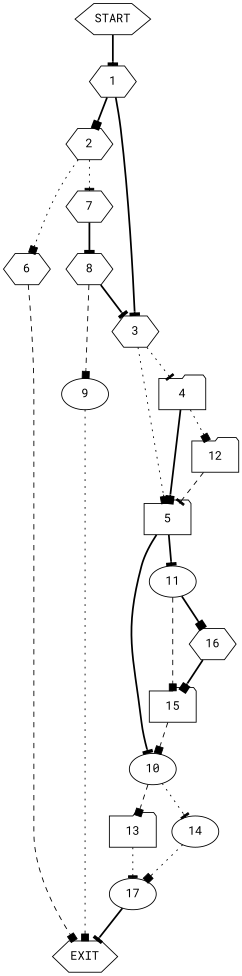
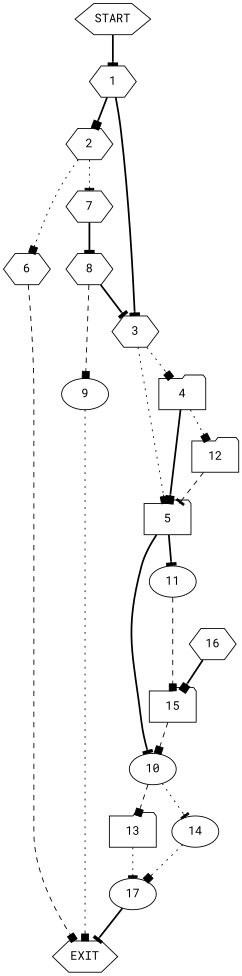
  digraph {
    fontname="Roboto Mono"
    node [fontname="Roboto Mono" shape=hexagon]
    edge [arrowhead=box fontname="Roboto Mono" style=bold]
    n1 [label=START]
    1
    2
    3
    n5 [label=EXIT]
    6
    7
    4 [shape=folder]
    5 [shape=folder]
    8
    12 [shape=folder]
    10 [shape=ellipse]
    11 [shape=ellipse]
    13 [shape=folder]
    14 [shape=ellipse]
    15 [shape=folder]
    16
    9 [shape=ellipse]
    17 [shape=ellipse]
    n1 -> 1 [arrowhead=tee]
    1 -> 2
    1 -> 3 [arrowhead=tee]
    2 -> 6 [style=dotted]
    2 -> 7 [arrowhead=tee style=dotted]
-   3 -> 4 [arrowhead=tee style=dotted]
+   3 -> 4 [style=dotted]
    3 -> 5 [style=dotted]
    6 -> n5 [style=dashed]
    7 -> 8 [arrowhead=tee]
    4 -> 5
    4 -> 12 [style=dotted]
    5 -> 10 [arrowhead=tee]
    5 -> 11 [arrowhead=tee]
    8 -> 3 [arrowhead=tee]
    8 -> 9 [style=dashed]
    12 -> 5 [arrowhead=tee style=dashed]
    10 -> 13 [style=dashed]
    10 -> 14 [arrowhead=tee style=dotted]
    11 -> 15 [style=dashed]
-   11 -> 16
    13 -> 17 [arrowhead=tee style=dotted]
    14 -> 17 [style=dotted]
    15 -> 10 [style=dashed]
    16 -> 15
    9 -> n5 [style=dotted]
    17 -> n5 [arrowhead=tee]
  }
